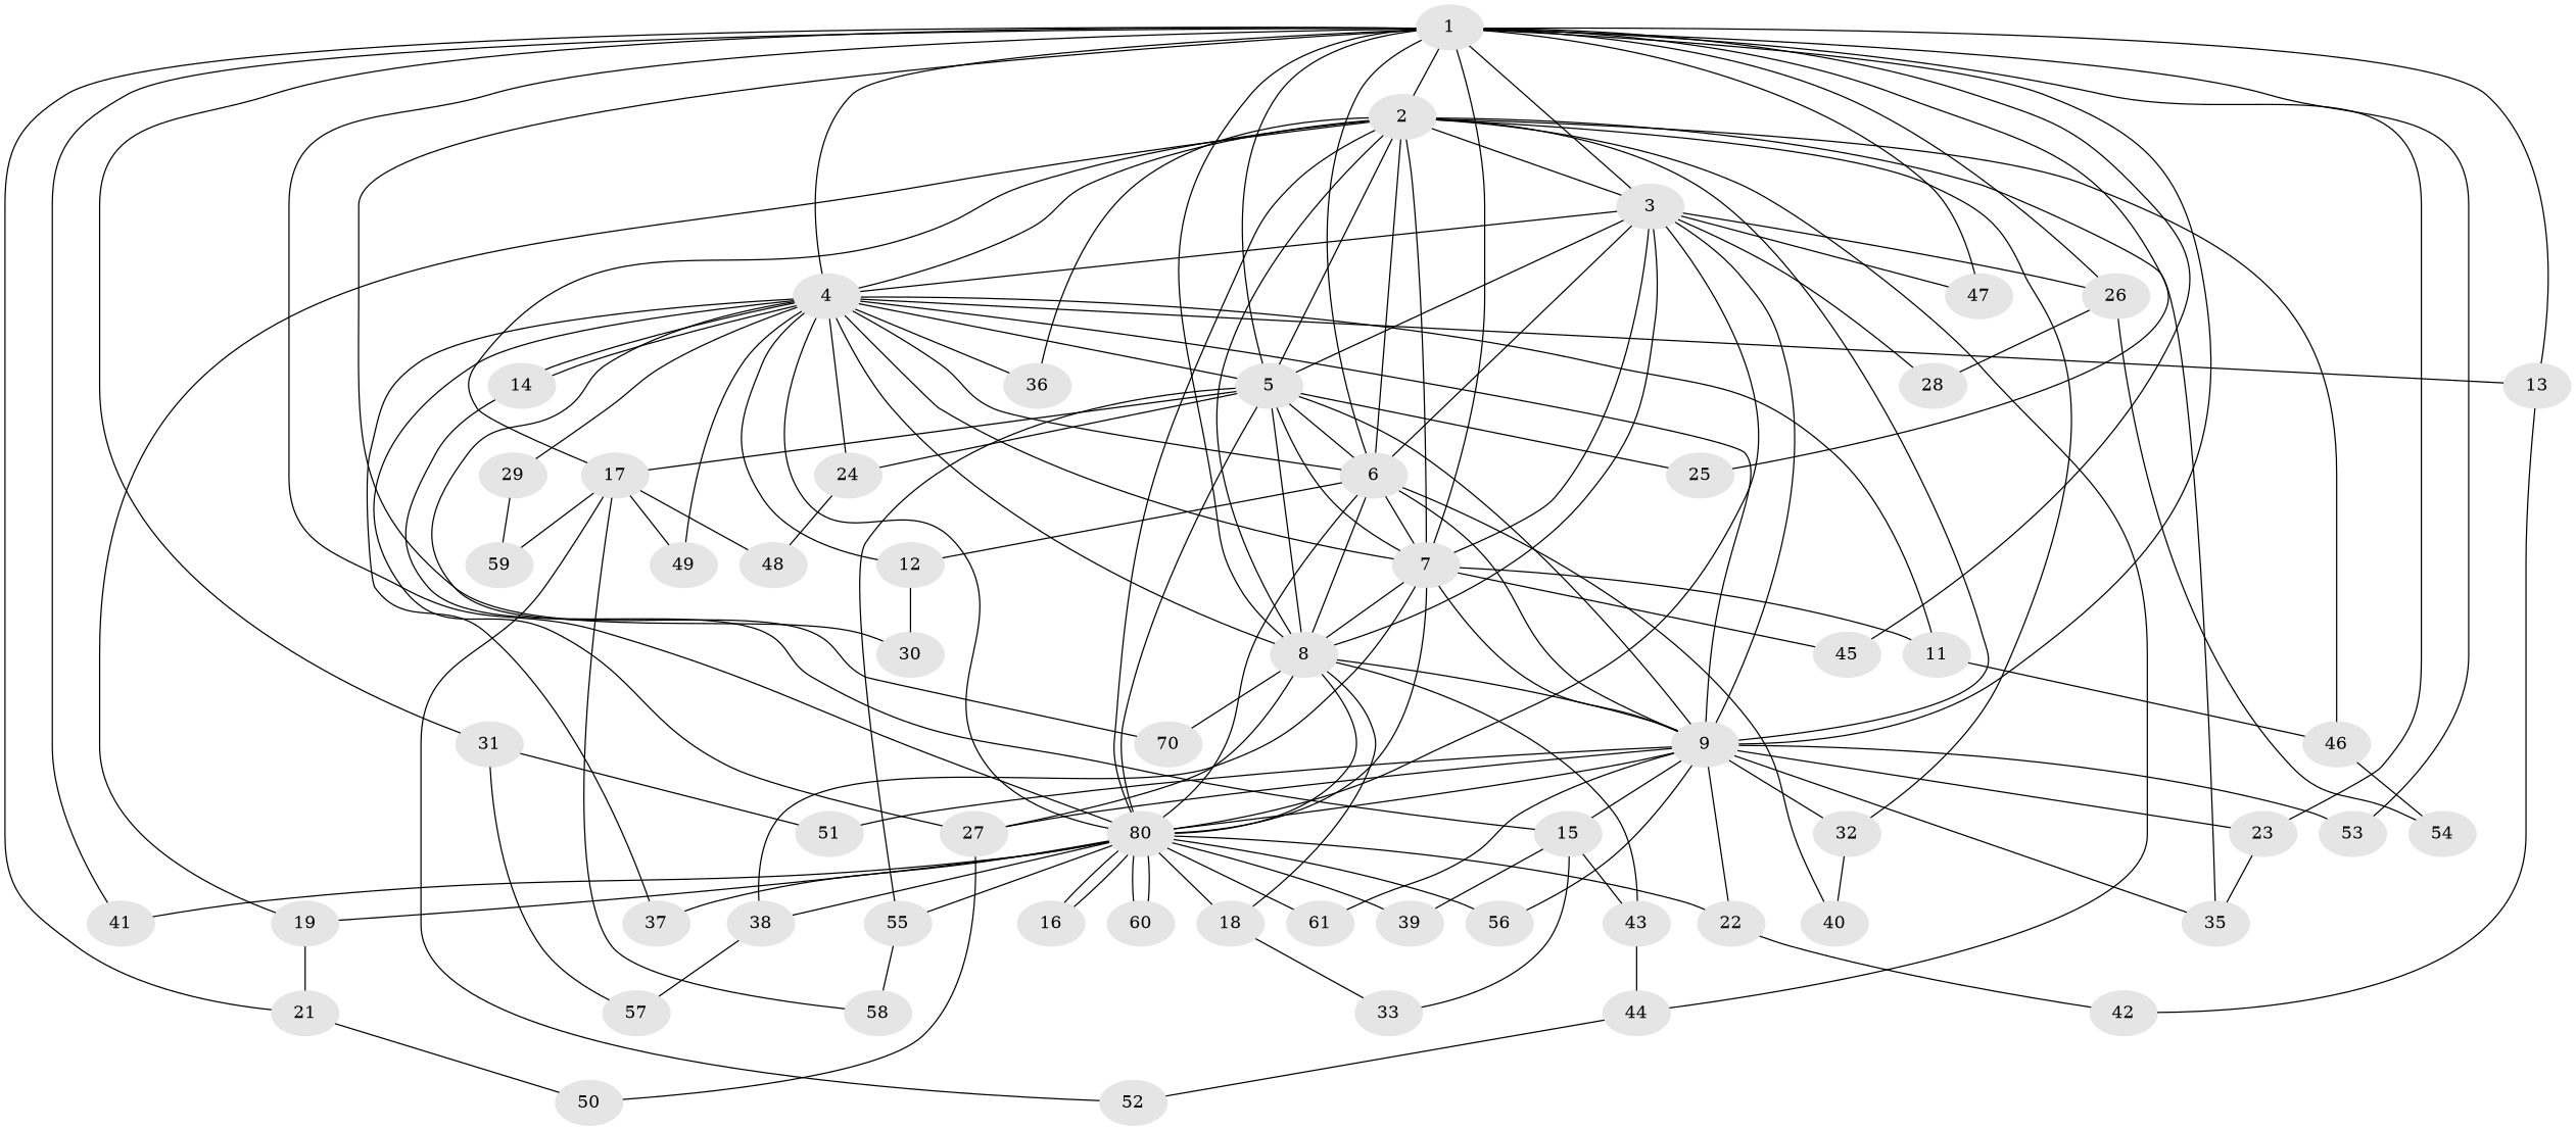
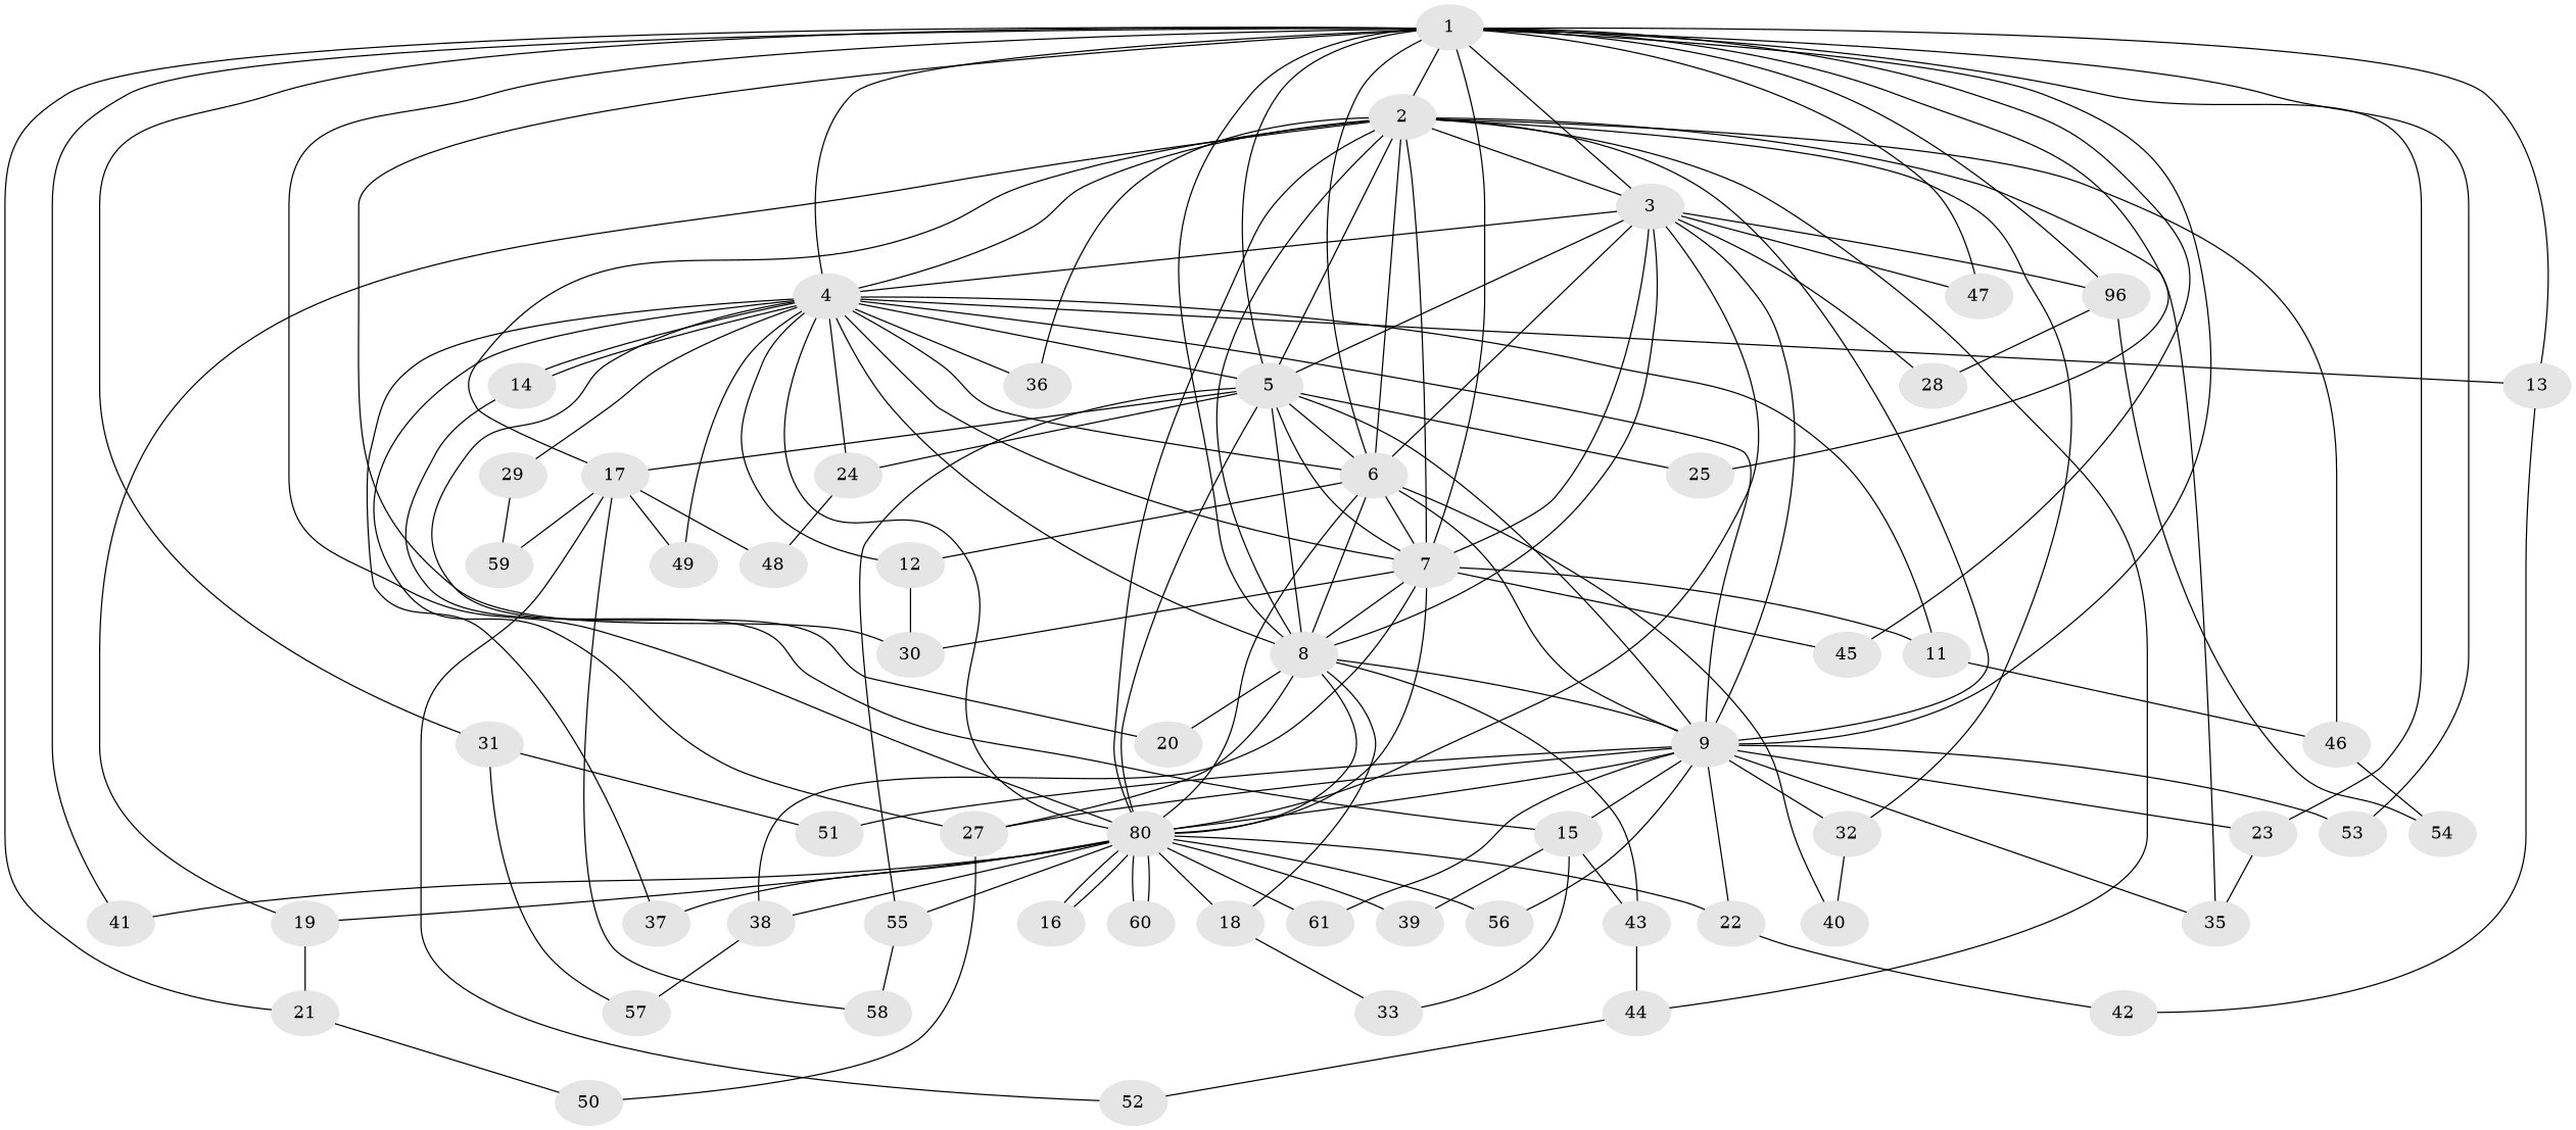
  graph {
    node [color=gray90 style=filled]
    1
    2
    3
    4
    5
    6
    7
    8
    9
    n10 [label=80]
    13
    21
    23
    25
-   26
+   26 [label=96]
    30
    31
    41
    45
    47
    53
    17
    19
    32
    35
    36
    44
    46
    28
    11
    12
    14
-   20 [label=70]
+   20
    24
    27
    29
    37
    49
    55
    40
    38
    18
    43
    15
    22
    51
    56
    61
    16
    39
    60
    42
    50
    54
    57
    48
    52
    58
    59
    33
    1 -- 2
    1 -- 3
    1 -- 4
    1 -- 5
    1 -- 6
    1 -- 7
    1 -- 8
    1 -- 9
    1 -- n10
    1 -- 13
    1 -- 21
    1 -- 23
    1 -- 25
    1 -- 26
    1 -- 30
    1 -- 31
    1 -- 41
    1 -- 45
    1 -- 47
    1 -- 53
    2 -- 3
    2 -- 4
    2 -- 5
    2 -- 6
    2 -- 7
    2 -- 8
    2 -- 9
    2 -- n10
    2 -- 17
    2 -- 19
    2 -- 32
    2 -- 35
    2 -- 36
    2 -- 44
    2 -- 46
    3 -- 4
    3 -- 5
    3 -- 6
    3 -- 7
    3 -- 8
    3 -- 9
    3 -- n10
    3 -- 26
    3 -- 47
    3 -- 28
    4 -- 5
    4 -- 6
    4 -- 7
    4 -- 8
    4 -- 9
    4 -- n10
    4 -- 13
    4 -- 36
    4 -- 11
    4 -- 12
    4 -- 14
    4 -- 14
    4 -- 20
    4 -- 24
    4 -- 27
    4 -- 29
    4 -- 37
    4 -- 49
    5 -- 6
    5 -- 7
    5 -- 8
    5 -- 9
    5 -- n10
    5 -- 25
    5 -- 17
    5 -- 24
    5 -- 55
    6 -- 7
    6 -- 8
    6 -- 9
    6 -- n10
    6 -- 12
    6 -- 40
    7 -- 8
-   7 -- 9
+   7 -- 30
    7 -- n10
    7 -- 45
    7 -- 11
    7 -- 38
    8 -- 9
    8 -- n10
    8 -- 20
    8 -- 27
    8 -- 18
    8 -- 43
    9 -- n10
    9 -- 23
    9 -- 53
    9 -- 32
    9 -- 35
    9 -- 27
    9 -- 15
    9 -- 22
    9 -- 51
    9 -- 56
    9 -- 61
    n10 -- 41
    n10 -- 19
    n10 -- 37
    n10 -- 55
    n10 -- 38
    n10 -- 18
    n10 -- 22
    n10 -- 56
    n10 -- 61
    n10 -- 16
    n10 -- 16
    n10 -- 39
    n10 -- 60
    n10 -- 60
    13 -- 42
    21 -- 50
    23 -- 35
    26 -- 28
    26 -- 54
    31 -- 51
    31 -- 57
    17 -- 49
    17 -- 48
    17 -- 52
    17 -- 58
    17 -- 59
    19 -- 21
    32 -- 40
    44 -- 52
    46 -- 54
    11 -- 46
    12 -- 30
    14 -- 15
    24 -- 48
    27 -- 50
    29 -- 59
    55 -- 58
    38 -- 57
    18 -- 33
    43 -- 44
    15 -- 43
    15 -- 39
    15 -- 33
    22 -- 42
  }
